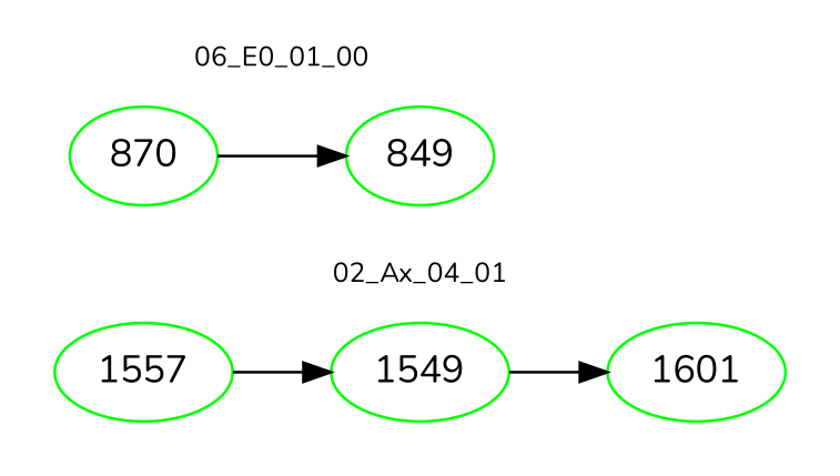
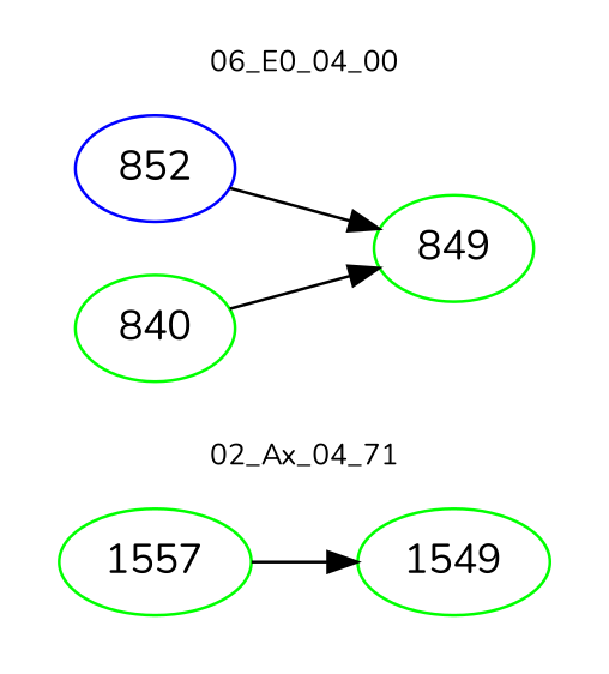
  digraph {
    fontname=Nunito
    rankdir=LR
    node [color=green fontname=Nunito]
    edge [color=black fontname=Nunito]
    n1 [label=1557]
    n2 [label=1549]
-   n3 [label=1601]
+   n4 [color=blue label=852]
    n5 [label=849]
-   n6 [label=870]
+   n6 [label=840]
    subgraph cluster_1 {
      color=white
      fontsize=10
-     label="02_Ax_04_01"
+     label="02_Ax_04_71"
      n1
      n2
-     n3
    }
    subgraph cluster_2 {
      color=white
      fontsize=10
-     label="06_E0_01_00"
+     label="06_E0_04_00"
+     n4
      n5
      n6
    }
    n1 -> n2
-   n2 -> n3
+   n4 -> n5
    n6 -> n5
  }
